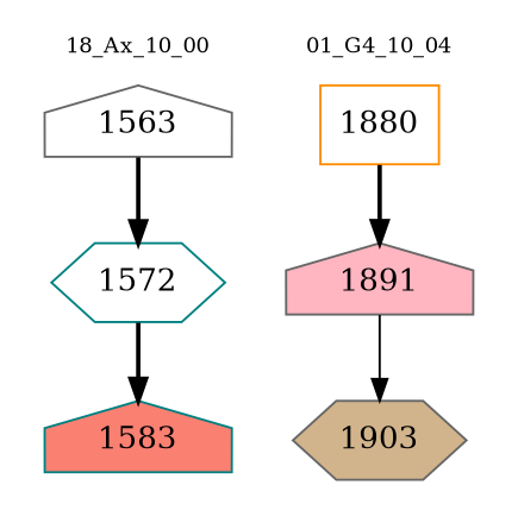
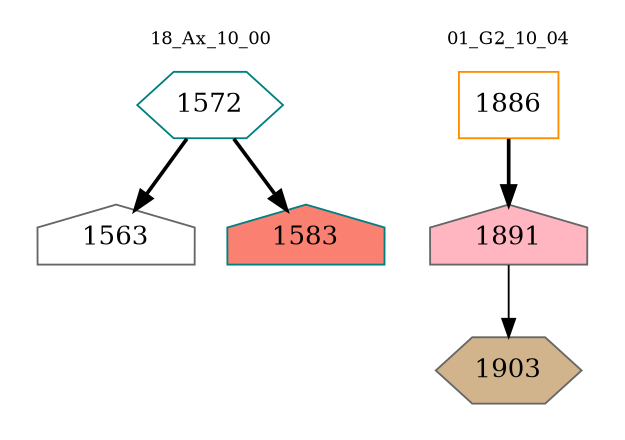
  digraph {
    node [color=gray40 fillcolor=white shape=house style=filled]
    edge [color=black style=bold]
    n1 [color=teal label=1572 shape=hexagon]
    n2 [label=1563]
    n3 [color=teal fillcolor=salmon label=1583]
    n4 [fillcolor=lightpink label=1891]
-   n5 [color=darkorange label=1880 shape=box]
+   n5 [color=darkorange label=1886 shape=box]
    n6 [fillcolor=tan label=1903 shape=hexagon]
    subgraph cluster_1 {
      color=white
      fontsize=10
      label="18_Ax_10_00"
      n1
      n2
      n3
    }
    subgraph cluster_2 {
      color=white
      fontsize=10
-     label="01_G4_10_04"
+     label="01_G2_10_04"
      n4
      n5
      n6
    }
-   n2 -> n1
+   n1 -> n2
    n1 -> n3
    n4 -> n6 [style=solid]
    n5 -> n4
  }
